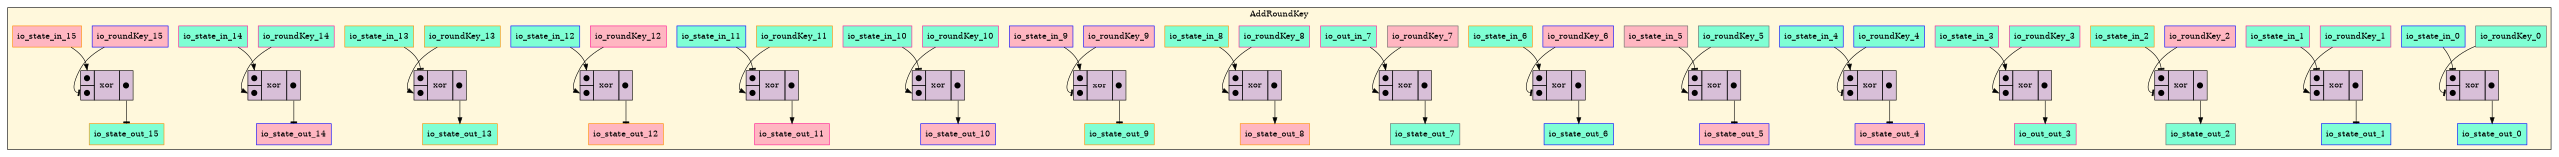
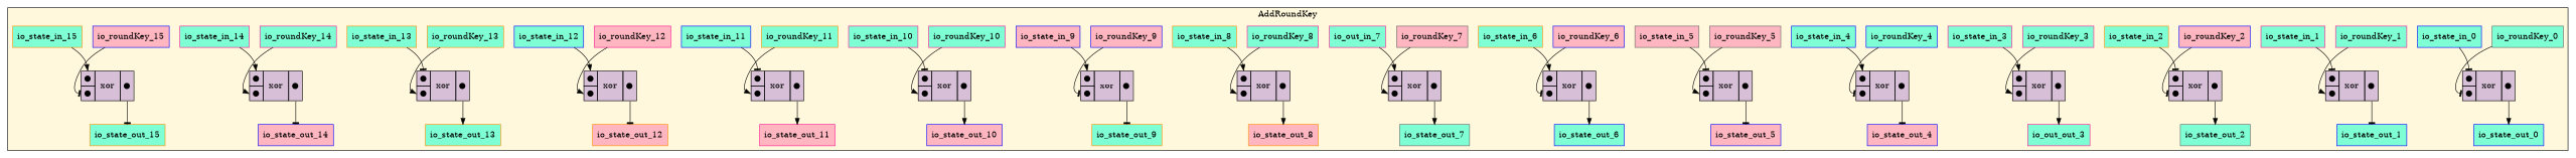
  digraph {
    rankdir=TB
    node [color=blue fillcolor=aquamarine rank=0 shape=rectangle style=filled]
    edge [arrowhead=normal]
    n1 [color=gray40 label=io_roundKey_0]
    n2 [label=< <TABLE BORDER="0" CELLBORDER="1" CELLSPACING="0" CELLPADDING="4" BGCOLOR="#D8BFD8">   <TR>     <TD PORT="in1">&#x25cf;</TD>     <TD ROWSPAN="2" > xor </TD>     <TD ROWSPAN="2" PORT="out">&#x25cf;</TD>   </TR>   <TR>     <TD PORT="in2">&#x25cf;</TD>   </TR> </TABLE>> shape=plaintext color="" fillcolor="" rank="" style=""]
    n3 [color=deeppink label=io_roundKey_1]
    n4 [label=< <TABLE BORDER="0" CELLBORDER="1" CELLSPACING="0" CELLPADDING="4" BGCOLOR="#D8BFD8">   <TR>     <TD PORT="in1">&#x25cf;</TD>     <TD ROWSPAN="2" > xor </TD>     <TD ROWSPAN="2" PORT="out">&#x25cf;</TD>   </TR>   <TR>     <TD PORT="in2">&#x25cf;</TD>   </TR> </TABLE>> shape=plaintext color="" fillcolor="" rank="" style=""]
    n5 [fillcolor=lightpink label=io_roundKey_2]
    n6 [label=< <TABLE BORDER="0" CELLBORDER="1" CELLSPACING="0" CELLPADDING="4" BGCOLOR="#D8BFD8">   <TR>     <TD PORT="in1">&#x25cf;</TD>     <TD ROWSPAN="2" > xor </TD>     <TD ROWSPAN="2" PORT="out">&#x25cf;</TD>   </TR>   <TR>     <TD PORT="in2">&#x25cf;</TD>   </TR> </TABLE>> shape=plaintext color="" fillcolor="" rank="" style=""]
    n7 [color=deeppink label=io_roundKey_3]
    n8 [label=< <TABLE BORDER="0" CELLBORDER="1" CELLSPACING="0" CELLPADDING="4" BGCOLOR="#D8BFD8">   <TR>     <TD PORT="in1">&#x25cf;</TD>     <TD ROWSPAN="2" > xor </TD>     <TD ROWSPAN="2" PORT="out">&#x25cf;</TD>   </TR>   <TR>     <TD PORT="in2">&#x25cf;</TD>   </TR> </TABLE>> shape=plaintext color="" fillcolor="" rank="" style=""]
    n9 [label=io_roundKey_4]
    n10 [label=< <TABLE BORDER="0" CELLBORDER="1" CELLSPACING="0" CELLPADDING="4" BGCOLOR="#D8BFD8">   <TR>     <TD PORT="in1">&#x25cf;</TD>     <TD ROWSPAN="2" > xor </TD>     <TD ROWSPAN="2" PORT="out">&#x25cf;</TD>   </TR>   <TR>     <TD PORT="in2">&#x25cf;</TD>   </TR> </TABLE>> shape=plaintext color="" fillcolor="" rank="" style=""]
-   n11 [color=gray40 label=io_roundKey_5]
+   n11 [color=gray40 fillcolor=lightpink label=io_roundKey_5]
    n12 [label=< <TABLE BORDER="0" CELLBORDER="1" CELLSPACING="0" CELLPADDING="4" BGCOLOR="#D8BFD8">   <TR>     <TD PORT="in1">&#x25cf;</TD>     <TD ROWSPAN="2" > xor </TD>     <TD ROWSPAN="2" PORT="out">&#x25cf;</TD>   </TR>   <TR>     <TD PORT="in2">&#x25cf;</TD>   </TR> </TABLE>> shape=plaintext color="" fillcolor="" rank="" style=""]
    n13 [fillcolor=lightpink label=io_roundKey_6]
    n14 [label=< <TABLE BORDER="0" CELLBORDER="1" CELLSPACING="0" CELLPADDING="4" BGCOLOR="#D8BFD8">   <TR>     <TD PORT="in1">&#x25cf;</TD>     <TD ROWSPAN="2" > xor </TD>     <TD ROWSPAN="2" PORT="out">&#x25cf;</TD>   </TR>   <TR>     <TD PORT="in2">&#x25cf;</TD>   </TR> </TABLE>> shape=plaintext color="" fillcolor="" rank="" style=""]
    n15 [color=gray40 fillcolor=lightpink label=io_roundKey_7]
    n16 [label=< <TABLE BORDER="0" CELLBORDER="1" CELLSPACING="0" CELLPADDING="4" BGCOLOR="#D8BFD8">   <TR>     <TD PORT="in1">&#x25cf;</TD>     <TD ROWSPAN="2" > xor </TD>     <TD ROWSPAN="2" PORT="out">&#x25cf;</TD>   </TR>   <TR>     <TD PORT="in2">&#x25cf;</TD>   </TR> </TABLE>> shape=plaintext color="" fillcolor="" rank="" style=""]
    n17 [color=deeppink label=io_roundKey_8]
    n18 [label=< <TABLE BORDER="0" CELLBORDER="1" CELLSPACING="0" CELLPADDING="4" BGCOLOR="#D8BFD8">   <TR>     <TD PORT="in1">&#x25cf;</TD>     <TD ROWSPAN="2" > xor </TD>     <TD ROWSPAN="2" PORT="out">&#x25cf;</TD>   </TR>   <TR>     <TD PORT="in2">&#x25cf;</TD>   </TR> </TABLE>> shape=plaintext color="" fillcolor="" rank="" style=""]
    n19 [fillcolor=lightpink label=io_roundKey_9]
    n20 [label=< <TABLE BORDER="0" CELLBORDER="1" CELLSPACING="0" CELLPADDING="4" BGCOLOR="#D8BFD8">   <TR>     <TD PORT="in1">&#x25cf;</TD>     <TD ROWSPAN="2" > xor </TD>     <TD ROWSPAN="2" PORT="out">&#x25cf;</TD>   </TR>   <TR>     <TD PORT="in2">&#x25cf;</TD>   </TR> </TABLE>> shape=plaintext color="" fillcolor="" rank="" style=""]
    n21 [color=deeppink label=io_roundKey_10]
    n22 [label=< <TABLE BORDER="0" CELLBORDER="1" CELLSPACING="0" CELLPADDING="4" BGCOLOR="#D8BFD8">   <TR>     <TD PORT="in1">&#x25cf;</TD>     <TD ROWSPAN="2" > xor </TD>     <TD ROWSPAN="2" PORT="out">&#x25cf;</TD>   </TR>   <TR>     <TD PORT="in2">&#x25cf;</TD>   </TR> </TABLE>> shape=plaintext color="" fillcolor="" rank="" style=""]
    n23 [color=darkorange label=io_roundKey_11]
    n24 [label=< <TABLE BORDER="0" CELLBORDER="1" CELLSPACING="0" CELLPADDING="4" BGCOLOR="#D8BFD8">   <TR>     <TD PORT="in1">&#x25cf;</TD>     <TD ROWSPAN="2" > xor </TD>     <TD ROWSPAN="2" PORT="out">&#x25cf;</TD>   </TR>   <TR>     <TD PORT="in2">&#x25cf;</TD>   </TR> </TABLE>> shape=plaintext color="" fillcolor="" rank="" style=""]
    n25 [color=deeppink fillcolor=lightpink label=io_roundKey_12]
    n26 [label=< <TABLE BORDER="0" CELLBORDER="1" CELLSPACING="0" CELLPADDING="4" BGCOLOR="#D8BFD8">   <TR>     <TD PORT="in1">&#x25cf;</TD>     <TD ROWSPAN="2" > xor </TD>     <TD ROWSPAN="2" PORT="out">&#x25cf;</TD>   </TR>   <TR>     <TD PORT="in2">&#x25cf;</TD>   </TR> </TABLE>> shape=plaintext color="" fillcolor="" rank="" style=""]
    n27 [color=darkorange label=io_roundKey_13]
    n28 [label=< <TABLE BORDER="0" CELLBORDER="1" CELLSPACING="0" CELLPADDING="4" BGCOLOR="#D8BFD8">   <TR>     <TD PORT="in1">&#x25cf;</TD>     <TD ROWSPAN="2" > xor </TD>     <TD ROWSPAN="2" PORT="out">&#x25cf;</TD>   </TR>   <TR>     <TD PORT="in2">&#x25cf;</TD>   </TR> </TABLE>> shape=plaintext color="" fillcolor="" rank="" style=""]
    n29 [color=deeppink label=io_roundKey_14]
    n30 [label=< <TABLE BORDER="0" CELLBORDER="1" CELLSPACING="0" CELLPADDING="4" BGCOLOR="#D8BFD8">   <TR>     <TD PORT="in1">&#x25cf;</TD>     <TD ROWSPAN="2" > xor </TD>     <TD ROWSPAN="2" PORT="out">&#x25cf;</TD>   </TR>   <TR>     <TD PORT="in2">&#x25cf;</TD>   </TR> </TABLE>> shape=plaintext color="" fillcolor="" rank="" style=""]
    n31 [fillcolor=lightpink label=io_roundKey_15]
    n32 [label=< <TABLE BORDER="0" CELLBORDER="1" CELLSPACING="0" CELLPADDING="4" BGCOLOR="#D8BFD8">   <TR>     <TD PORT="in1">&#x25cf;</TD>     <TD ROWSPAN="2" > xor </TD>     <TD ROWSPAN="2" PORT="out">&#x25cf;</TD>   </TR>   <TR>     <TD PORT="in2">&#x25cf;</TD>   </TR> </TABLE>> shape=plaintext color="" fillcolor="" rank="" style=""]
    n33 [label=io_state_in_0]
    n34 [color=deeppink label=io_state_in_1]
    n35 [color=darkorange label=io_state_in_2]
    n36 [color=deeppink label=io_state_in_3]
    n37 [label=io_state_in_4]
    n38 [color=gray40 fillcolor=lightpink label=io_state_in_5]
    n39 [color=darkorange label=io_state_in_6]
    n40 [color=deeppink label=io_out_in_7]
    n41 [color=darkorange label=io_state_in_8]
    n42 [fillcolor=lightpink label=io_state_in_9]
    n43 [color=deeppink label=io_state_in_10]
    n44 [label=io_state_in_11]
    n45 [label=io_state_in_12]
    n46 [color=darkorange label=io_state_in_13]
    n47 [color=deeppink label=io_state_in_14]
-   n48 [color=darkorange fillcolor=lightpink label=io_state_in_15]
+   n48 [color=darkorange label=io_state_in_15]
    n49 [label=io_state_out_0 rank=1000]
    n50 [label=io_state_out_1 rank=1000]
    n51 [color=gray40 label=io_state_out_2 rank=1000]
    n52 [color=deeppink label=io_out_out_3 rank=1000]
    n53 [fillcolor=lightpink label=io_state_out_4 rank=1000]
    n54 [fillcolor=lightpink label=io_state_out_5 rank=1000]
    n55 [label=io_state_out_6 rank=1000]
    n56 [color=gray40 label=io_state_out_7 rank=1000]
    n57 [color=darkorange fillcolor=lightpink label=io_state_out_8 rank=1000]
    n58 [color=darkorange label=io_state_out_9 rank=1000]
    n59 [fillcolor=lightpink label=io_state_out_10 rank=1000]
    n60 [color=deeppink fillcolor=lightpink label=io_state_out_11 rank=1000]
    n61 [color=darkorange fillcolor=lightpink label=io_state_out_12 rank=1000]
    n62 [color=darkorange label=io_state_out_13 rank=1000]
    n63 [fillcolor=lightpink label=io_state_out_14 rank=1000]
    n64 [color=darkorange label=io_state_out_15 rank=1000]
    subgraph cluster_1 {
      bgcolor="#FFF8DC"
      label=AddRoundKey
      n1
      n2
      n3
      n4
      n5
      n6
      n7
      n8
      n9
      n10
      n11
      n12
      n13
      n14
      n15
      n16
      n17
      n18
      n19
      n20
      n21
      n22
      n23
      n24
      n25
      n26
      n27
      n28
      n29
      n30
      n31
      n32
      n33
      n34
      n35
      n36
      n37
      n38
      n39
      n40
      n41
      n42
      n43
      n44
      n45
      n46
      n47
      n48
      n49
      n50
      n51
      n52
      n53
      n54
      n55
      n56
      n57
      n58
      n59
      n60
      n61
      n62
      n63
      n64
    }
    n1 -> n2 [arrowhead=tee headport=in2]
    n2 -> n49 [tailport=out]
    n3 -> n4 [headport=in2]
    n4 -> n50 [arrowhead=tee tailport=out]
    n5 -> n6 [arrowhead=tee headport=in2]
    n6 -> n51 [tailport=out]
    n7 -> n8 [headport=in2]
    n8 -> n52 [tailport=out]
    n9 -> n10 [arrowhead=tee headport=in2]
    n10 -> n53 [arrowhead=tee tailport=out]
    n11 -> n12 [headport=in2]
    n12 -> n54 [arrowhead=tee tailport=out]
    n13 -> n14 [arrowhead=tee headport=in2]
    n14 -> n55 [tailport=out]
    n15 -> n16 [headport=in2]
    n16 -> n56 [tailport=out]
    n17 -> n18 [headport=in2]
    n18 -> n57 [tailport=out]
    n19 -> n20 [arrowhead=tee headport=in2]
    n20 -> n58 [arrowhead=tee tailport=out]
    n21 -> n22 [headport=in2]
    n22 -> n59 [tailport=out]
    n23 -> n24 [headport=in2]
    n24 -> n60 [tailport=out]
    n25 -> n26 [headport=in2]
    n26 -> n61 [arrowhead=tee tailport=out]
    n27 -> n28 [headport=in2]
    n28 -> n62 [tailport=out]
    n29 -> n30 [headport=in2]
    n30 -> n63 [arrowhead=tee tailport=out]
    n31 -> n32 [arrowhead=tee headport=in2]
    n32 -> n64 [arrowhead=tee tailport=out]
    n33 -> n2 [arrowhead=tee headport=in1]
    n34 -> n4 [arrowhead=tee headport=in1]
    n35 -> n6 [arrowhead=tee headport=in1]
    n36 -> n8 [headport=in1]
    n37 -> n10 [headport=in1]
    n38 -> n12 [arrowhead=tee headport=in1]
    n39 -> n14 [headport=in1]
    n40 -> n16 [headport=in1]
    n41 -> n18 [headport=in1]
    n42 -> n20 [headport=in1]
    n43 -> n22 [arrowhead=tee headport=in1]
    n44 -> n24 [arrowhead=tee headport=in1]
    n45 -> n26 [headport=in1]
    n46 -> n28 [arrowhead=tee headport=in1]
    n47 -> n30 [headport=in1]
    n48 -> n32 [headport=in1]
  }
